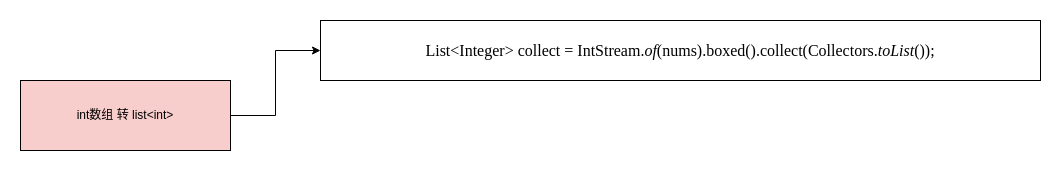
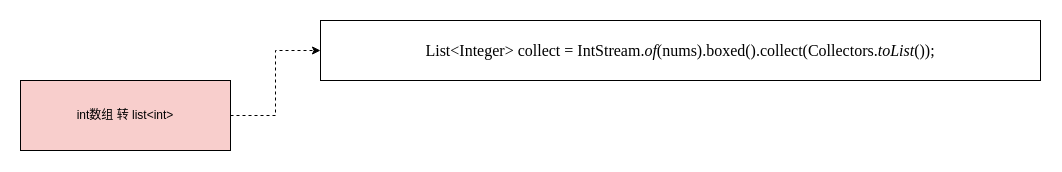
  <mxCell id="0" />
  <mxCell id="1" parent="0" />
- <mxCell id="2" style="edgeStyle=orthogonalEdgeStyle;rounded=0;orthogonalLoop=1;jettySize=auto;html=1;" edge="1" parent="1" source="3" target="4"><mxGeometry relative="1" as="geometry" /></mxCell>
+ <mxCell id="2" style="edgeStyle=orthogonalEdgeStyle;rounded=0;orthogonalLoop=1;jettySize=auto;html=1;dashed=1;" edge="1" parent="1" source="3" target="4"><mxGeometry relative="1" as="geometry" /></mxCell>
  <mxCell id="3" value="int数组 转 list&amp;lt;int&amp;gt;" style="rounded=0;whiteSpace=wrap;html=1;direction=south;fillColor=#f8cecc;" vertex="1" parent="1"><mxGeometry x="20" y="80" width="210" height="70" as="geometry" /></mxCell>
  <mxCell id="4" value="&lt;pre style=&quot;background-color: rgb(255 , 255 , 255) ; font-family: &amp;#34;consolas&amp;#34; ; font-size: 12pt&quot;&gt;List&amp;lt;Integer&amp;gt; collect = IntStream.&lt;span style=&quot;font-style: italic&quot;&gt;of&lt;/span&gt;(nums).boxed().collect(Collectors.&lt;span style=&quot;font-style: italic&quot;&gt;toList&lt;/span&gt;());&lt;br&gt;&lt;/pre&gt;" style="rounded=0;whiteSpace=wrap;html=1;" vertex="1" parent="1"><mxGeometry x="320" y="20" width="720" height="60" as="geometry" /></mxCell>
